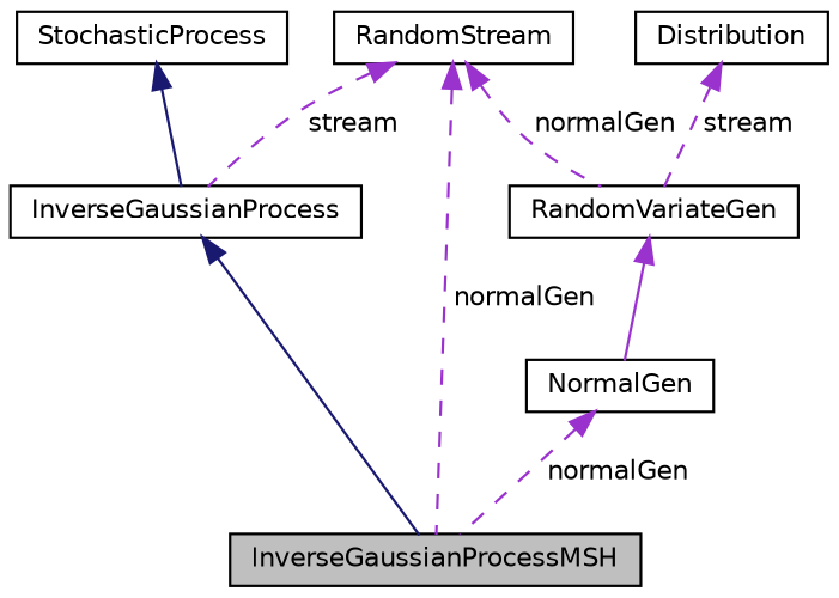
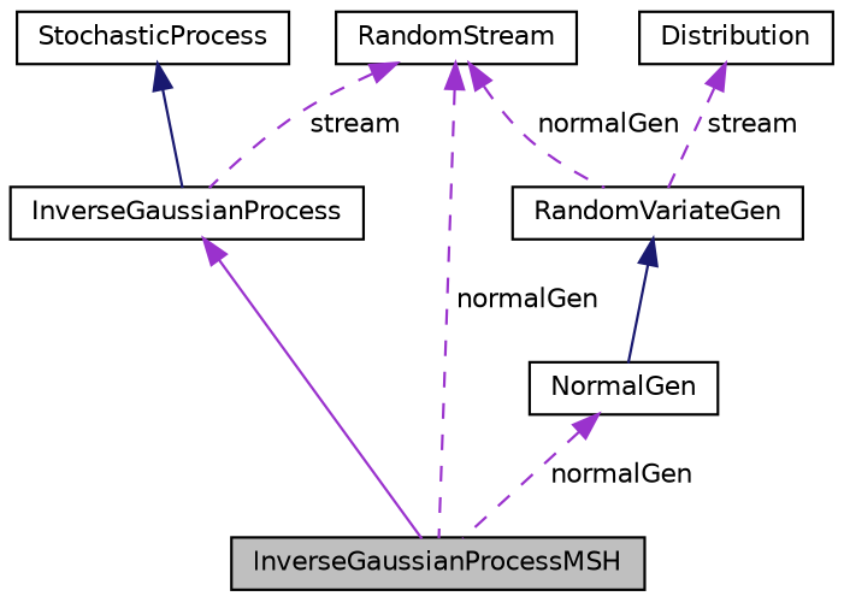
  digraph {
    node [color=black fontname=Helvetica fontsize=10 shape=record]
    edge [color=darkorchid3 dir=back fontname=Helvetica fontsize=10 labelfontname=Helvetica labelfontsize=10 style=dashed]
    n1 [fillcolor=grey75 fontcolor=black height=0.2 label=InverseGaussianProcessMSH style=filled width=0.4]
    n2 [height=0.2 label=InverseGaussianProcess width=0.4]
    n3 [height=0.2 label=StochasticProcess width=0.4]
    n4 [height=0.2 label=RandomStream width=0.4]
    n5 [height=0.2 label=RandomVariateGen width=0.4]
    n6 [height=0.2 label=NormalGen width=0.4]
    n7 [height=0.2 label=Distribution width=0.4]
-   n2 -> n1 [color=midnightblue style=solid]
+   n2 -> n1 [style=solid]
    n3 -> n2 [color=midnightblue style=solid]
    n4 -> n1 [label=" normalGen"]
    n4 -> n2 [label=" stream"]
    n4 -> n5 [label=" normalGen"]
-   n5 -> n6 [style=solid]
+   n5 -> n6 [color=midnightblue style=solid]
    n6 -> n1 [label=" normalGen"]
    n7 -> n5 [label=" stream"]
  }
